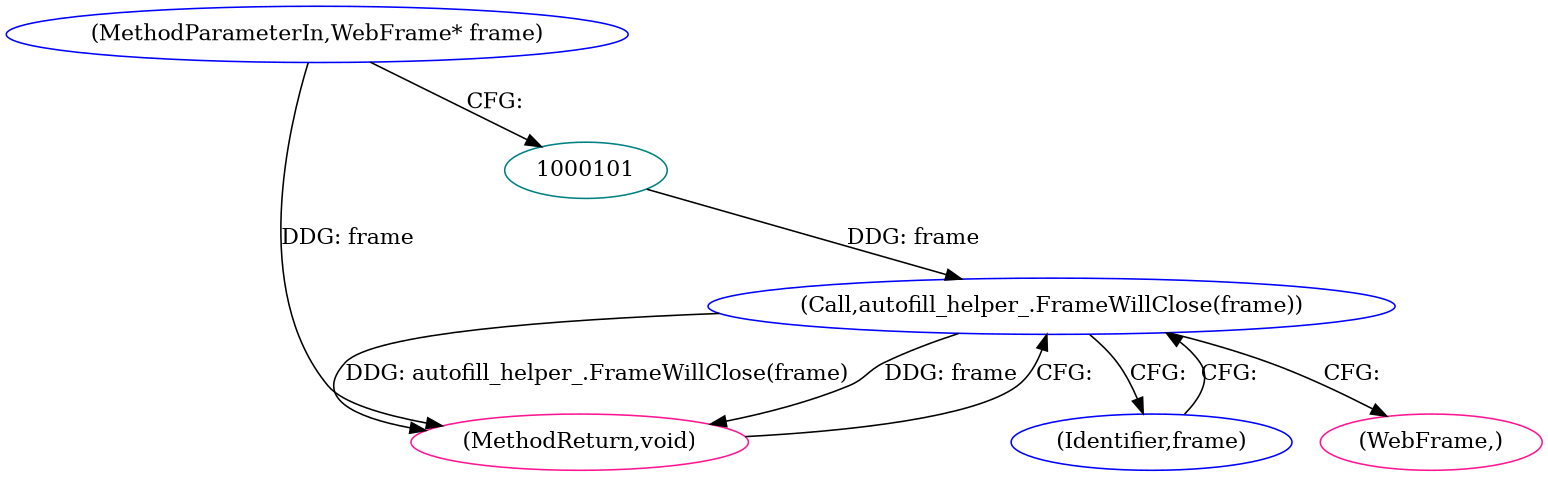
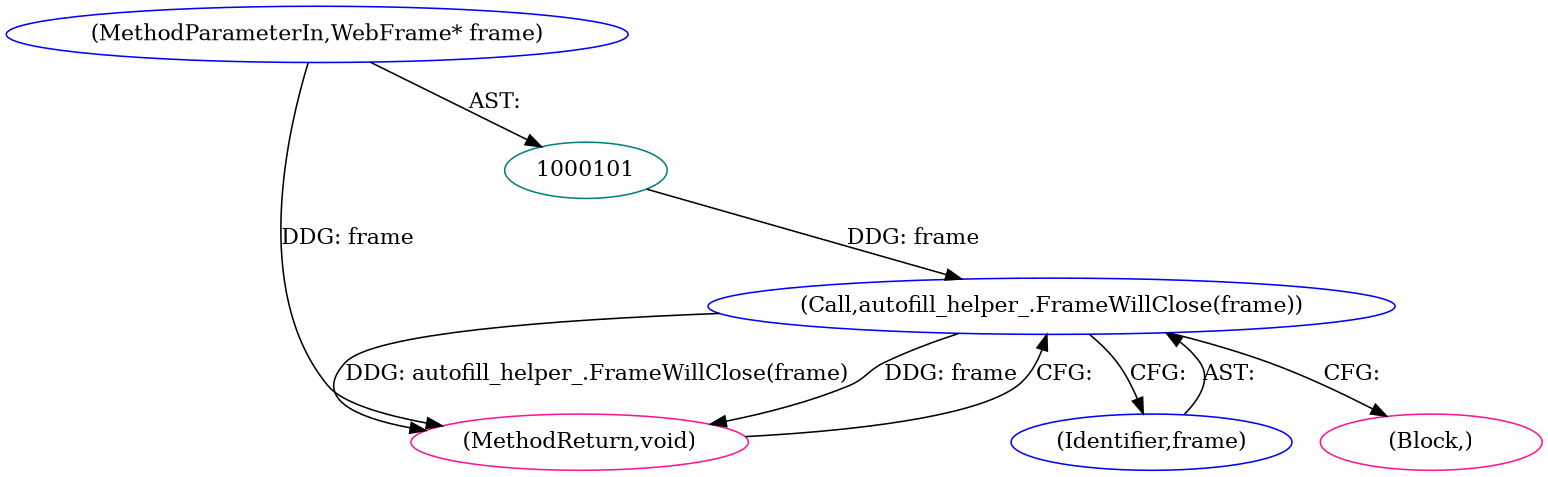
  digraph {
    node [color=blue]
    n1 [label="(Call,autofill_helper_.FrameWillClose(frame))"]
    n2 [label="(Identifier,frame)"]
    n3 [color=deeppink label="(MethodReturn,void)"]
-   n4 [color=deeppink label="(WebFrame,)"]
+   n4 [color=deeppink label="(Block,)"]
    n5 [label="(MethodParameterIn,WebFrame* frame)"]
    1000101 [color=teal]
    n1 -> n2 [label="CFG: "]
    n1 -> n3 [label="DDG: autofill_helper_.FrameWillClose(frame)"]
    n1 -> n3 [label="DDG: frame"]
    n1 -> n4 [label="CFG: "]
-   n2 -> n1 [label="CFG: "]
+   n2 -> n1 [label="AST: "]
    n3 -> n1 [label="CFG: "]
    n5 -> n3 [label="DDG: frame"]
-   n5 -> 1000101 [label="CFG: "]
+   n5 -> 1000101 [label="AST: "]
    1000101 -> n1 [label="DDG: frame"]
  }
